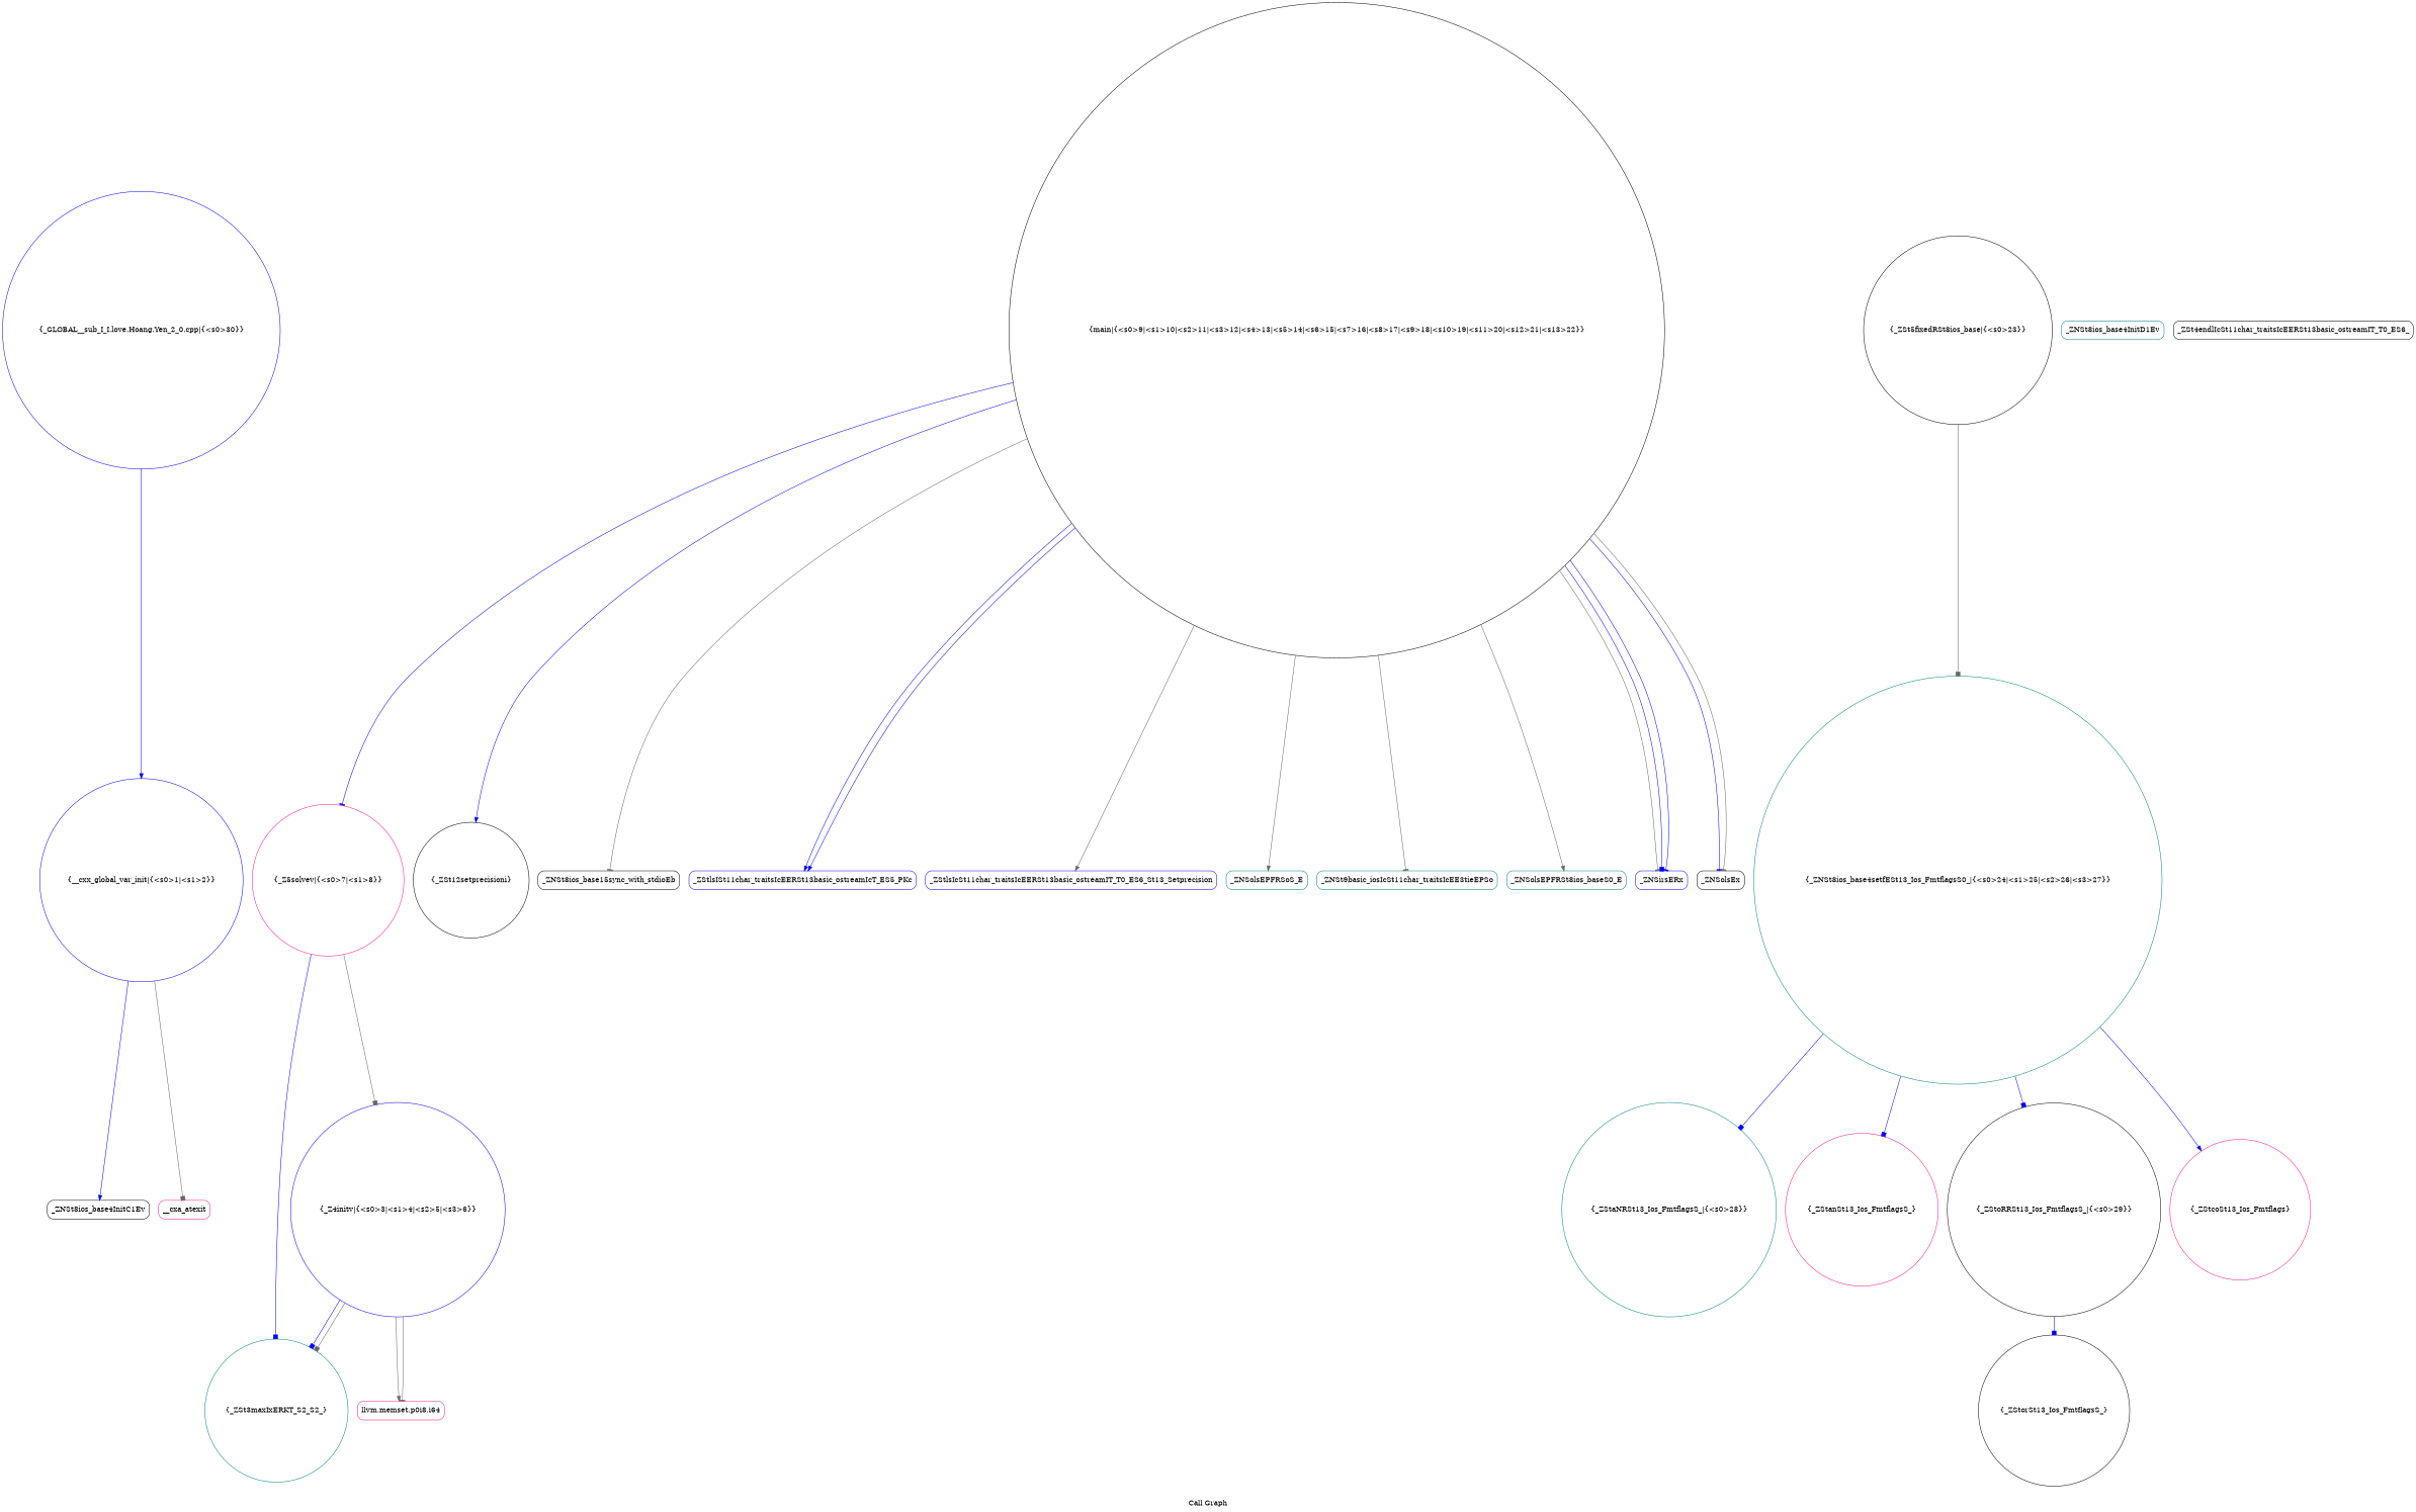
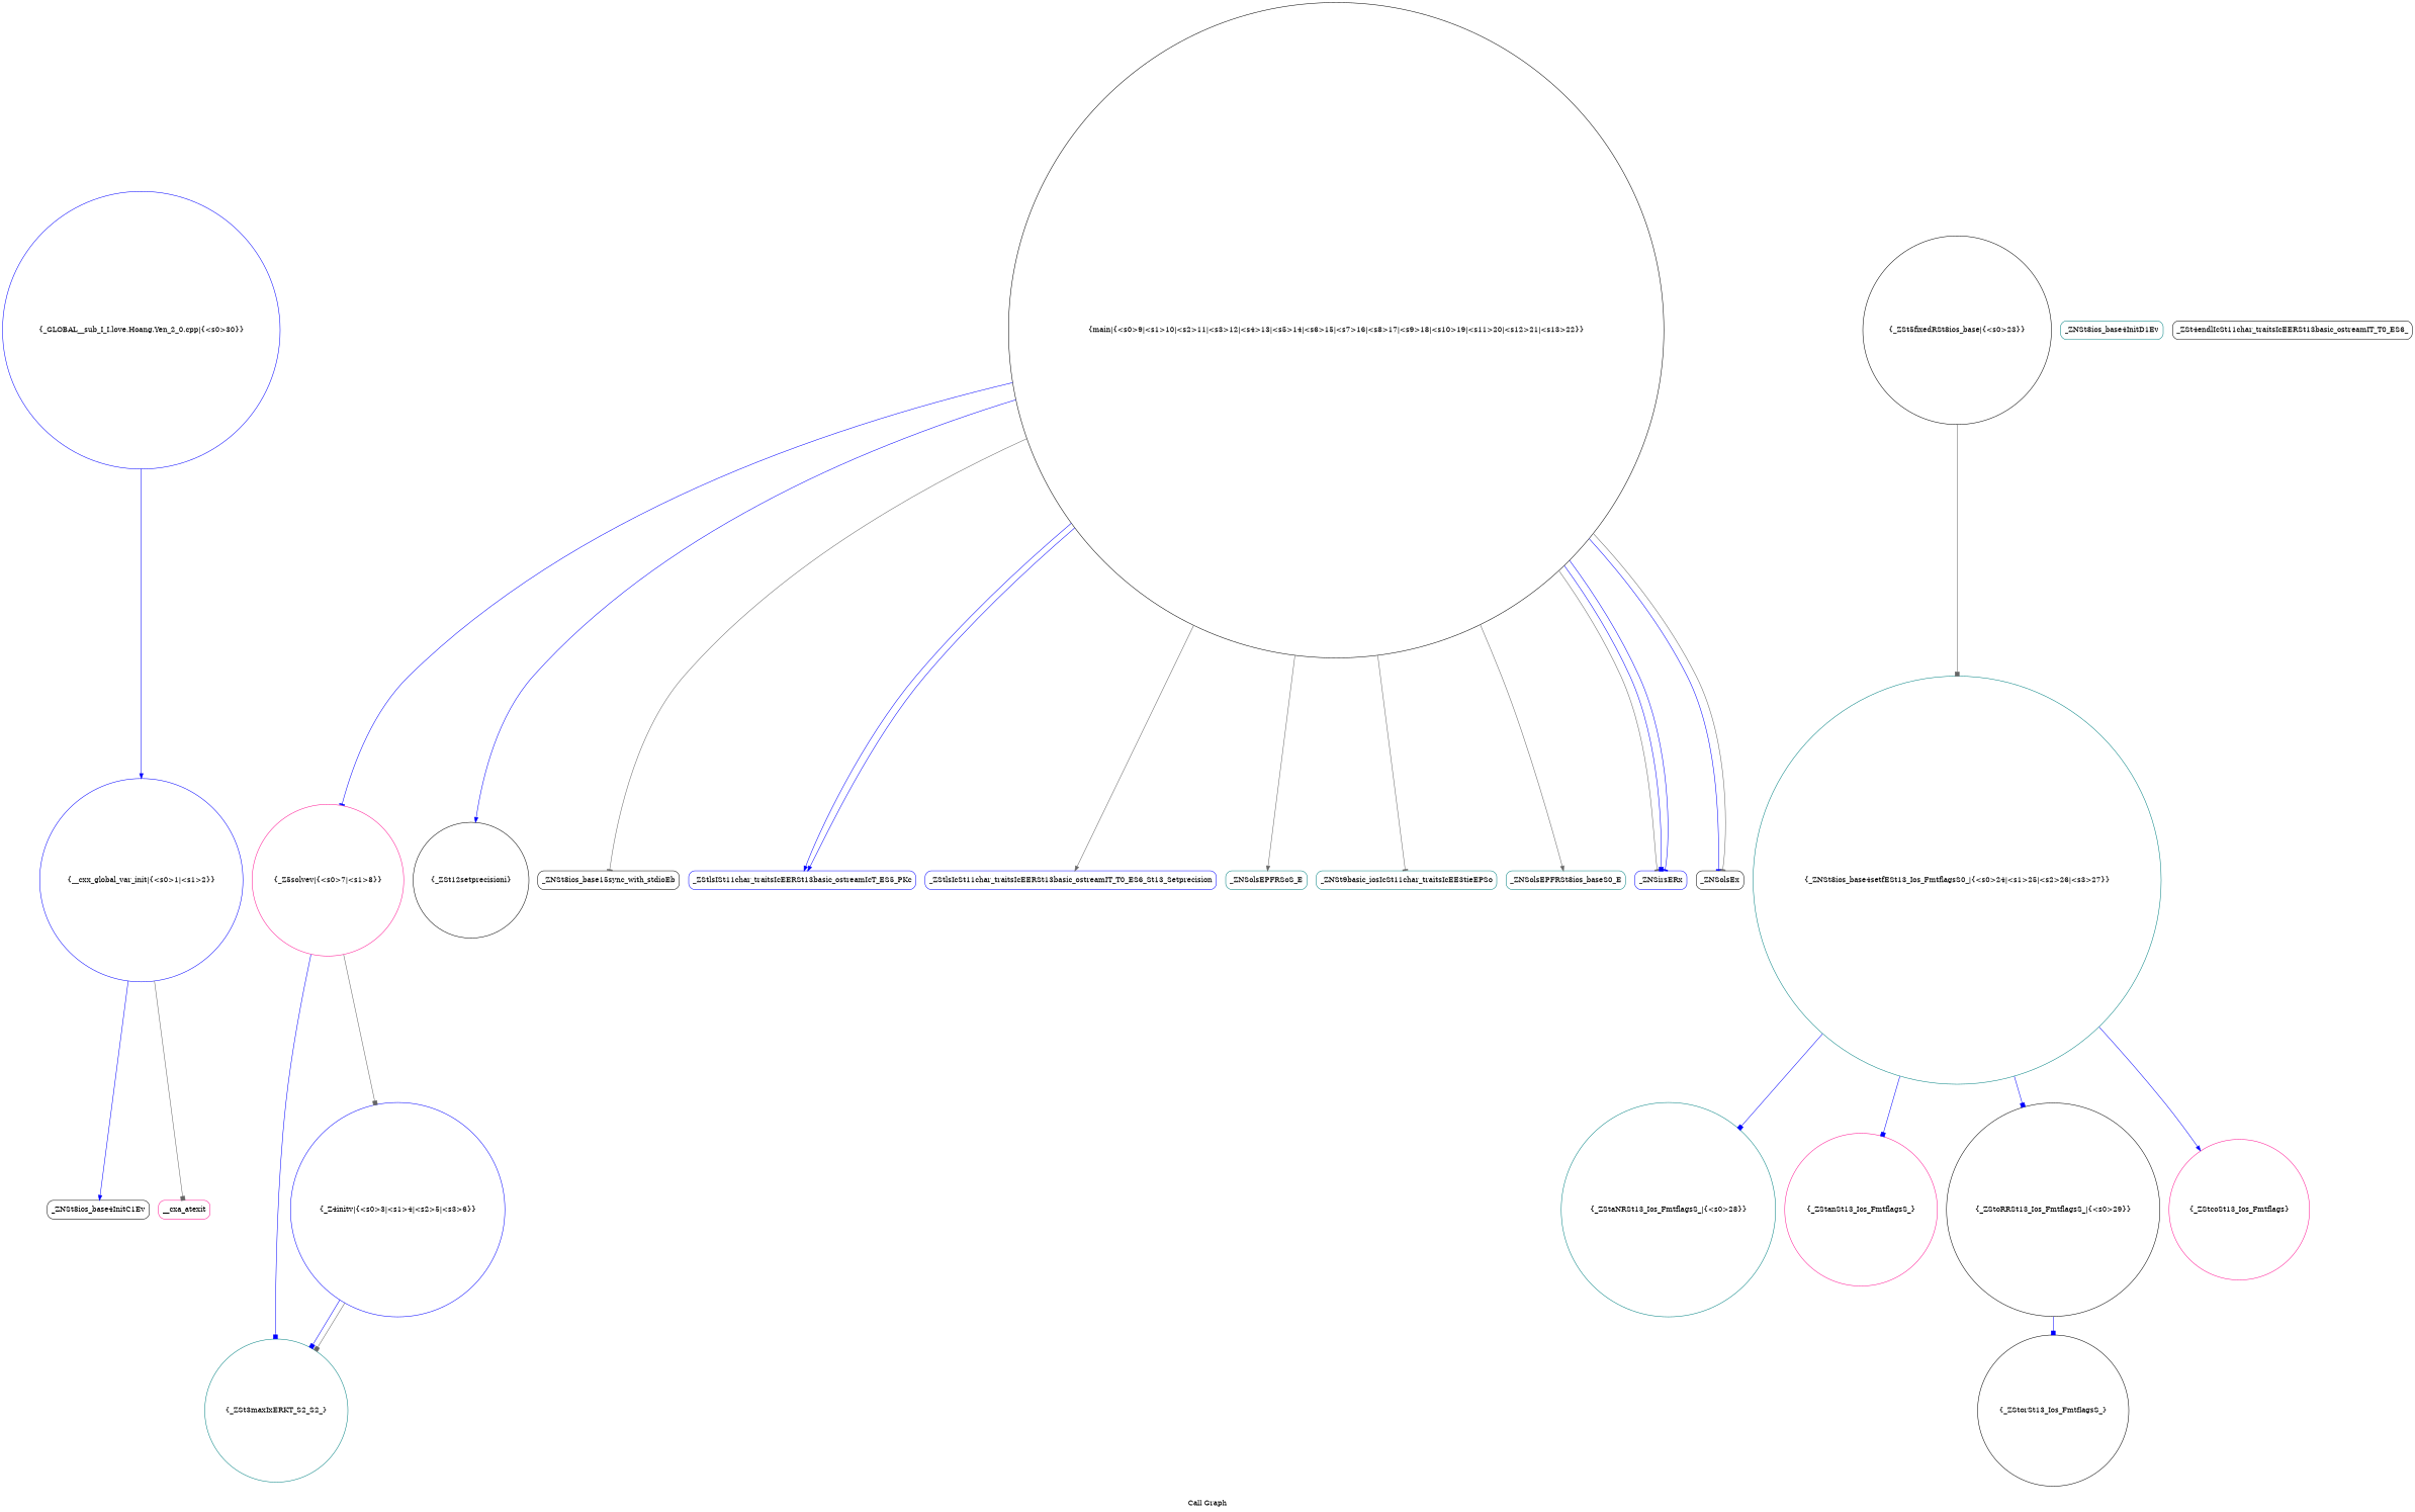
  digraph {
    label="Call Graph"
    node [color=black shape=circle]
    edge [arrowhead=box color=blue tailport=s0]
    n1 [color=blue label="{__cxx_global_var_init|{<s0>1|<s1>2}}"]
    n2 [label="{_ZNSt8ios_base4InitC1Ev}" shape=Mrecord]
    n3 [color=deeppink label="{__cxa_atexit}" shape=Mrecord]
    n4 [color=blue label="{_GLOBAL__sub_I_I.love.Hoang.Yen_2_0.cpp|{<s0>30}}"]
    n5 [color=deeppink label="{_Z5solvev|{<s0>7|<s1>8}}"]
    n6 [color=blue label="{_Z4initv|{<s0>3|<s1>4|<s2>5|<s3>6}}"]
    n7 [color=teal label="{_ZSt3maxIxERKT_S2_S2_}"]
-   n8 [color=deeppink label="{llvm.memset.p0i8.i64}" shape=Mrecord]
    n9 [label="{_ZSt12setprecisioni}"]
    n10 [color=teal label="{_ZStaNRSt13_Ios_FmtflagsS_|{<s0>28}}"]
    n11 [color=deeppink label="{_ZStanSt13_Ios_FmtflagsS_}"]
    n12 [color=teal label="{_ZNSt8ios_base4InitD1Ev}" shape=Mrecord]
    n13 [label="{_ZNSt8ios_base15sync_with_stdioEb}" shape=Mrecord]
    n14 [color=blue label="{_ZStlsISt11char_traitsIcEERSt13basic_ostreamIcT_ES5_PKc}" shape=Mrecord]
    n15 [label="{_ZStoRRSt13_Ios_FmtflagsS_|{<s0>29}}"]
    n16 [label="{_ZStorSt13_Ios_FmtflagsS_}"]
    n17 [color=blue label="{_ZStlsIcSt11char_traitsIcEERSt13basic_ostreamIT_T0_ES6_St13_Setprecision}" shape=Mrecord]
    n18 [color=teal label="{_ZNSolsEPFRSoS_E}" shape=Mrecord]
    n19 [label="{_ZSt5fixedRSt8ios_base|{<s0>23}}"]
    n20 [color=teal label="{_ZNSt8ios_base4setfESt13_Ios_FmtflagsS0_|{<s0>24|<s1>25|<s2>26|<s3>27}}"]
    n21 [color=deeppink label="{_ZStcoSt13_Ios_Fmtflags}"]
    n22 [label="{main|{<s0>9|<s1>10|<s2>11|<s3>12|<s4>13|<s5>14|<s6>15|<s7>16|<s8>17|<s9>18|<s10>19|<s11>20|<s12>21|<s13>22}}"]
    n23 [color=teal label="{_ZNSt9basic_iosIcSt11char_traitsIcEE3tieEPSo}" shape=Mrecord]
    n24 [color=teal label="{_ZNSolsEPFRSt8ios_baseS0_E}" shape=Mrecord]
    n25 [color=blue label="{_ZNSirsERx}" shape=Mrecord]
    n26 [label="{_ZNSolsEx}" shape=Mrecord]
    n27 [label="{_ZSt4endlIcSt11char_traitsIcEERSt13basic_ostreamIT_T0_ES6_}" shape=Mrecord]
    n1 -> n2 [arrowhead=normal]
    n1 -> n3 [color=gray40 tailport=s1]
    n4 -> n1 [arrowhead=normal]
    n5 -> n6 [color=gray40]
    n5 -> n7 [tailport=s1]
    n6 -> n7 [tailport=s1]
    n6 -> n7 [color=gray40 tailport=s3]
-   n6 -> n8 [arrowhead=normal color=gray40]
-   n6 -> n8 [arrowhead=tee color=gray40 tailport=s2]
    n15 -> n16
    n19 -> n20 [color=gray40]
    n20 -> n10 [tailport=s1]
    n20 -> n11 [tailport=s2]
    n20 -> n15 [tailport=s3]
    n20 -> n21 [arrowhead=normal]
    n22 -> n5 [arrowhead=tee tailport=s8]
    n22 -> n9 [arrowhead=normal tailport=s3]
    n22 -> n13 [arrowhead=tee color=gray40]
    n22 -> n14 [arrowhead=normal tailport=s9]
    n22 -> n14 [arrowhead=normal tailport=s11]
    n22 -> n17 [arrowhead=normal color=gray40 tailport=s4]
    n22 -> n18 [arrowhead=normal color=gray40 tailport=s13]
    n22 -> n23 [arrowhead=tee color=gray40 tailport=s1]
    n22 -> n24 [arrowhead=normal color=gray40 tailport=s2]
    n22 -> n25 [arrowhead=tee color=gray40 tailport=s5]
    n22 -> n25 [tailport=s6]
    n22 -> n25 [arrowhead=tee tailport=s7]
    n22 -> n26 [arrowhead=tee tailport=s10]
    n22 -> n26 [arrowhead=tee color=gray40 tailport=s12]
  }
